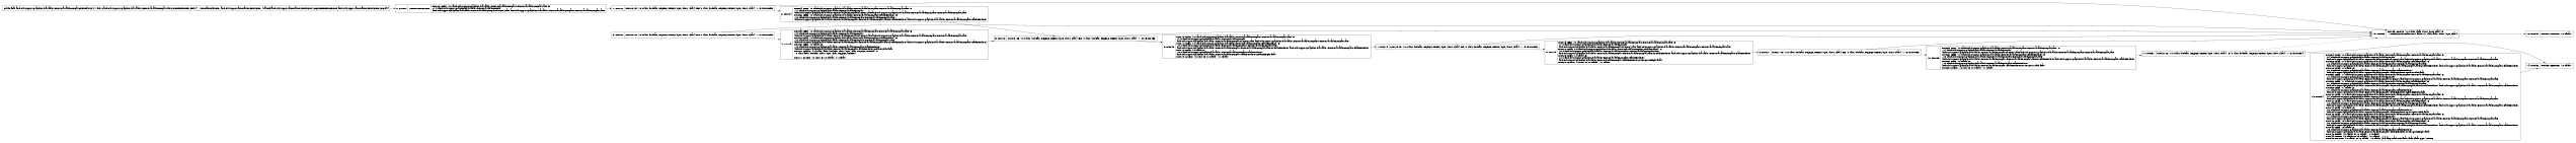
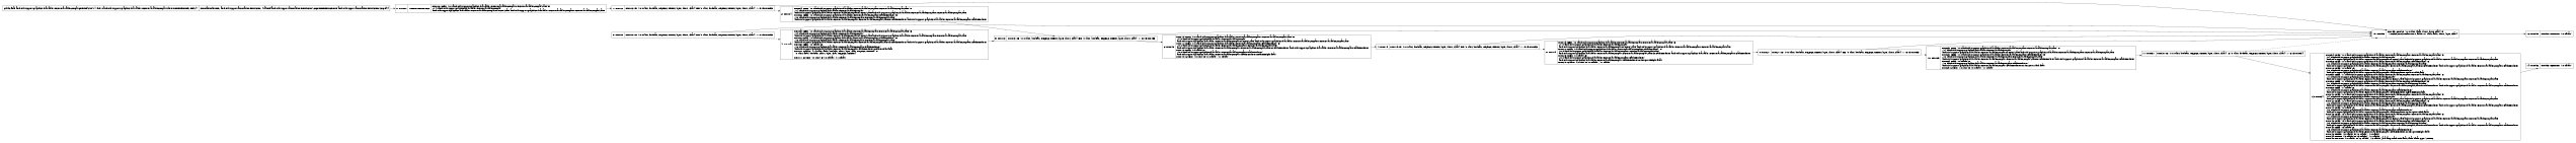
  digraph {
    rankdir=LR
    node [shape=record]
    n1 [label="{0\:\ 0x0000|MTH_TYPE_BLOCK\l|0x0000: IGET  (r0 I:android.support.graphics.drawable.VectorDrawableCompat$VectorDrawableCompatState) = \l  (r4 I:android.support.graphics.drawable.VectorDrawableCompat)\l android.support.graphics.drawable.VectorDrawableCompat.mVectorState android.support.graphics.drawable.VectorDrawableCompat$VectorDrawableCompatState \l}"]
    n2 [label="{1\:\ 0x0002|0x0002: IF  (r0 I:?[int, boolean, OBJECT, ARRAY, byte, short, char]) == (0 ?[int, boolean, OBJECT, ARRAY, byte, short, char])  \-\> B:15:0x0053 \l}"]
    n3 [label="{2\:\ 0x0004|0x0004: IGET  (r0 I:android.support.graphics.drawable.VectorDrawableCompat$VectorDrawableCompatState) = \l  (r4 I:android.support.graphics.drawable.VectorDrawableCompat)\l android.support.graphics.drawable.VectorDrawableCompat.mVectorState android.support.graphics.drawable.VectorDrawableCompat$VectorDrawableCompatState \l0x0006: IGET  (r0 I:android.support.graphics.drawable.VectorDrawableCompat$VPathRenderer) = \l  (r0 I:android.support.graphics.drawable.VectorDrawableCompat$VectorDrawableCompatState)\l android.support.graphics.drawable.VectorDrawableCompat.VectorDrawableCompatState.mVPathRenderer android.support.graphics.drawable.VectorDrawableCompat$VPathRenderer \l}"]
    n4 [label="{15\:\ 0x0053|0x0053: CONST  (r0 I:?[int, float, short, byte, char]) = \l  (1065353216(0x3f800000, float:1.0) ?[int, float, short, byte, char])\l \l}"]
    n5 [label="{5\:\ 0x0013|0x0013: IF  (r0 I:?[int, boolean, OBJECT, ARRAY, byte, short, char]) == (0 ?[int, boolean, OBJECT, ARRAY, byte, short, char])  \-\> B:15:0x0053 \l}"]
    n6 [label="{16\:\ 0x0055|0x0050: RETURN  (r0 I:float) \l}"]
    n7 [label="{3\:\ 0x0008|0x0008: IF  (r0 I:?[int, boolean, OBJECT, ARRAY, byte, short, char]) == (0 ?[int, boolean, OBJECT, ARRAY, byte, short, char])  \-\> B:15:0x0053 \l}"]
    n8 [label="{4\:\ 0x000a|0x000a: IGET  (r0 I:android.support.graphics.drawable.VectorDrawableCompat$VectorDrawableCompatState) = \l  (r4 I:android.support.graphics.drawable.VectorDrawableCompat)\l android.support.graphics.drawable.VectorDrawableCompat.mVectorState android.support.graphics.drawable.VectorDrawableCompat$VectorDrawableCompatState \l0x000c: IGET  (r0 I:android.support.graphics.drawable.VectorDrawableCompat$VPathRenderer) = \l  (r0 I:android.support.graphics.drawable.VectorDrawableCompat$VectorDrawableCompatState)\l android.support.graphics.drawable.VectorDrawableCompat.VectorDrawableCompatState.mVPathRenderer android.support.graphics.drawable.VectorDrawableCompat$VPathRenderer \l0x000e: IGET  (r0 I:float) = \l  (r0 I:android.support.graphics.drawable.VectorDrawableCompat$VPathRenderer)\l android.support.graphics.drawable.VectorDrawableCompat.VPathRenderer.mBaseWidth float \l0x0010: CONST  (r1 I:?[int, float, boolean, short, byte, char, OBJECT, ARRAY]) = \l  (0 ?[int, float, boolean, short, byte, char, OBJECT, ARRAY])\l \l0x0011: CMP_L  (r0 I:int) = (r0 I:float), (r1 I:float) \l}"]
    n9 [label="{6\:\ 0x0015|0x0015: IGET  (r0 I:android.support.graphics.drawable.VectorDrawableCompat$VectorDrawableCompatState) = \l  (r4 I:android.support.graphics.drawable.VectorDrawableCompat)\l android.support.graphics.drawable.VectorDrawableCompat.mVectorState android.support.graphics.drawable.VectorDrawableCompat$VectorDrawableCompatState \l0x0017: IGET  (r0 I:android.support.graphics.drawable.VectorDrawableCompat$VPathRenderer) = \l  (r0 I:android.support.graphics.drawable.VectorDrawableCompat$VectorDrawableCompatState)\l android.support.graphics.drawable.VectorDrawableCompat.VectorDrawableCompatState.mVPathRenderer android.support.graphics.drawable.VectorDrawableCompat$VPathRenderer \l0x0019: IGET  (r0 I:float) = \l  (r0 I:android.support.graphics.drawable.VectorDrawableCompat$VPathRenderer)\l android.support.graphics.drawable.VectorDrawableCompat.VPathRenderer.mBaseHeight float \l0x001b: CMP_L  (r0 I:int) = (r0 I:float), (r1 I:float) \l}"]
    n10 [label="{7\:\ 0x001d|0x001d: IF  (r0 I:?[int, boolean, OBJECT, ARRAY, byte, short, char]) == (0 ?[int, boolean, OBJECT, ARRAY, byte, short, char])  \-\> B:15:0x0053 \l}"]
    n11 [label="{8\:\ 0x001f|0x001f: IGET  (r0 I:android.support.graphics.drawable.VectorDrawableCompat$VectorDrawableCompatState) = \l  (r4 I:android.support.graphics.drawable.VectorDrawableCompat)\l android.support.graphics.drawable.VectorDrawableCompat.mVectorState android.support.graphics.drawable.VectorDrawableCompat$VectorDrawableCompatState \l0x0021: IGET  (r0 I:android.support.graphics.drawable.VectorDrawableCompat$VPathRenderer) = \l  (r0 I:android.support.graphics.drawable.VectorDrawableCompat$VectorDrawableCompatState)\l android.support.graphics.drawable.VectorDrawableCompat.VectorDrawableCompatState.mVPathRenderer android.support.graphics.drawable.VectorDrawableCompat$VPathRenderer \l0x0023: IGET  (r0 I:float) = \l  (r0 I:android.support.graphics.drawable.VectorDrawableCompat$VPathRenderer)\l android.support.graphics.drawable.VectorDrawableCompat.VPathRenderer.mViewportHeight float \l0x0025: CMP_L  (r0 I:int) = (r0 I:float), (r1 I:float) \l}"]
    n12 [label="{9\:\ 0x0027|0x0027: IF  (r0 I:?[int, boolean, OBJECT, ARRAY, byte, short, char]) == (0 ?[int, boolean, OBJECT, ARRAY, byte, short, char])  \-\> B:15:0x0053 \l}"]
    n13 [label="{10\:\ 0x0029|0x0029: IGET  (r0 I:android.support.graphics.drawable.VectorDrawableCompat$VectorDrawableCompatState) = \l  (r4 I:android.support.graphics.drawable.VectorDrawableCompat)\l android.support.graphics.drawable.VectorDrawableCompat.mVectorState android.support.graphics.drawable.VectorDrawableCompat$VectorDrawableCompatState \l0x002b: IGET  (r0 I:android.support.graphics.drawable.VectorDrawableCompat$VPathRenderer) = \l  (r0 I:android.support.graphics.drawable.VectorDrawableCompat$VectorDrawableCompatState)\l android.support.graphics.drawable.VectorDrawableCompat.VectorDrawableCompatState.mVPathRenderer android.support.graphics.drawable.VectorDrawableCompat$VPathRenderer \l0x002d: IGET  (r0 I:float) = \l  (r0 I:android.support.graphics.drawable.VectorDrawableCompat$VPathRenderer)\l android.support.graphics.drawable.VectorDrawableCompat.VPathRenderer.mViewportWidth float \l0x002f: CMP_L  (r0 I:int) = (r0 I:float), (r1 I:float) \l}"]
    n14 [label="{11\:\ 0x0031|0x0031: IF  (r0 I:?[int, boolean, OBJECT, ARRAY, byte, short, char]) != (0 ?[int, boolean, OBJECT, ARRAY, byte, short, char])  \-\> B:13:0x0034 \l}"]
    n15 [label="{13\:\ 0x0034|0x0034: IGET  (r0 I:android.support.graphics.drawable.VectorDrawableCompat$VectorDrawableCompatState) = \l  (r4 I:android.support.graphics.drawable.VectorDrawableCompat)\l android.support.graphics.drawable.VectorDrawableCompat.mVectorState android.support.graphics.drawable.VectorDrawableCompat$VectorDrawableCompatState \l0x0036: IGET  (r0 I:android.support.graphics.drawable.VectorDrawableCompat$VPathRenderer) = \l  (r0 I:android.support.graphics.drawable.VectorDrawableCompat$VectorDrawableCompatState)\l android.support.graphics.drawable.VectorDrawableCompat.VectorDrawableCompatState.mVPathRenderer android.support.graphics.drawable.VectorDrawableCompat$VPathRenderer \l0x0078: IGET  (r0 I:float) = \l  (r0 I:android.support.graphics.drawable.VectorDrawableCompat$VPathRenderer)\l android.support.graphics.drawable.VectorDrawableCompat.VPathRenderer.mBaseWidth float \l0x003a: IGET  (r1 I:android.support.graphics.drawable.VectorDrawableCompat$VectorDrawableCompatState) = \l  (r4 I:android.support.graphics.drawable.VectorDrawableCompat)\l android.support.graphics.drawable.VectorDrawableCompat.mVectorState android.support.graphics.drawable.VectorDrawableCompat$VectorDrawableCompatState \l0x003c: IGET  (r1 I:android.support.graphics.drawable.VectorDrawableCompat$VPathRenderer) = \l  (r1 I:android.support.graphics.drawable.VectorDrawableCompat$VectorDrawableCompatState)\l android.support.graphics.drawable.VectorDrawableCompat.VectorDrawableCompatState.mVPathRenderer android.support.graphics.drawable.VectorDrawableCompat$VPathRenderer \l0x003e: IGET  (r1 I:float) = \l  (r1 I:android.support.graphics.drawable.VectorDrawableCompat$VPathRenderer)\l android.support.graphics.drawable.VectorDrawableCompat.VPathRenderer.mBaseHeight float \l0x0040: IGET  (r2 I:android.support.graphics.drawable.VectorDrawableCompat$VectorDrawableCompatState) = \l  (r4 I:android.support.graphics.drawable.VectorDrawableCompat)\l android.support.graphics.drawable.VectorDrawableCompat.mVectorState android.support.graphics.drawable.VectorDrawableCompat$VectorDrawableCompatState \l0x0042: IGET  (r2 I:android.support.graphics.drawable.VectorDrawableCompat$VPathRenderer) = \l  (r2 I:android.support.graphics.drawable.VectorDrawableCompat$VectorDrawableCompatState)\l android.support.graphics.drawable.VectorDrawableCompat.VectorDrawableCompatState.mVPathRenderer android.support.graphics.drawable.VectorDrawableCompat$VPathRenderer \l0x0044: IGET  (r2 I:float) = \l  (r2 I:android.support.graphics.drawable.VectorDrawableCompat$VPathRenderer)\l android.support.graphics.drawable.VectorDrawableCompat.VPathRenderer.mViewportWidth float \l0x0046: IGET  (r3 I:android.support.graphics.drawable.VectorDrawableCompat$VectorDrawableCompatState) = \l  (r4 I:android.support.graphics.drawable.VectorDrawableCompat)\l android.support.graphics.drawable.VectorDrawableCompat.mVectorState android.support.graphics.drawable.VectorDrawableCompat$VectorDrawableCompatState \l0x0048: IGET  (r3 I:android.support.graphics.drawable.VectorDrawableCompat$VPathRenderer) = \l  (r3 I:android.support.graphics.drawable.VectorDrawableCompat$VectorDrawableCompatState)\l android.support.graphics.drawable.VectorDrawableCompat.VectorDrawableCompatState.mVPathRenderer android.support.graphics.drawable.VectorDrawableCompat$VPathRenderer \l0x004a: IGET  (r3 I:float) = \l  (r3 I:android.support.graphics.drawable.VectorDrawableCompat$VPathRenderer)\l android.support.graphics.drawable.VectorDrawableCompat.VPathRenderer.mViewportHeight float \l0x004c: ARITH  (r2 I:float) = (r2 I:float) \/ (r0 I:float) \l0x004d: ARITH  (r3 I:float) = (r3 I:float) \/ (r1 I:float) \l0x004e: INVOKE  (r0 I:float) = (r2 I:float), (r3 I:float) java.lang.Math.min(float, float):float type: STATIC \l}"]
    n16 [label="{14\:\ 0x0052|0x0053: RETURN  (r0 I:float) \l}"]
    n17 [label="{public float android.support.graphics.drawable.VectorDrawableCompat.getPixelSize((r4 'this' I:android.support.graphics.drawable.VectorDrawableCompat A[IMMUTABLE_TYPE, THIS]))  | Annotation[BUILD, android.support.annotation.RestrictTo, \{value=[android.support.annotation.RestrictTo.Scope.LIBRARY_GROUP android.support.annotation.RestrictTo$Scope]\}]\l}"]
    n1 -> n2
    n2 -> n3 [style=dashed]
    n2 -> n4
    n3 -> n5
    n4 -> n6
    n5 -> n4
    n5 -> n9 [style=solid]
    n7 -> n4
    n7 -> n8 [style=dashed]
    n8 -> n5
    n9 -> n10
    n10 -> n4
    n10 -> n11 [style=dashed]
    n11 -> n12
    n12 -> n4
    n12 -> n13 [style=dashed]
    n13 -> n14
    n14 -> n4 [style=dashed]
-   n14 -> n16
+   n14 -> n15
    n15 -> n16
    n17 -> n1
  }
